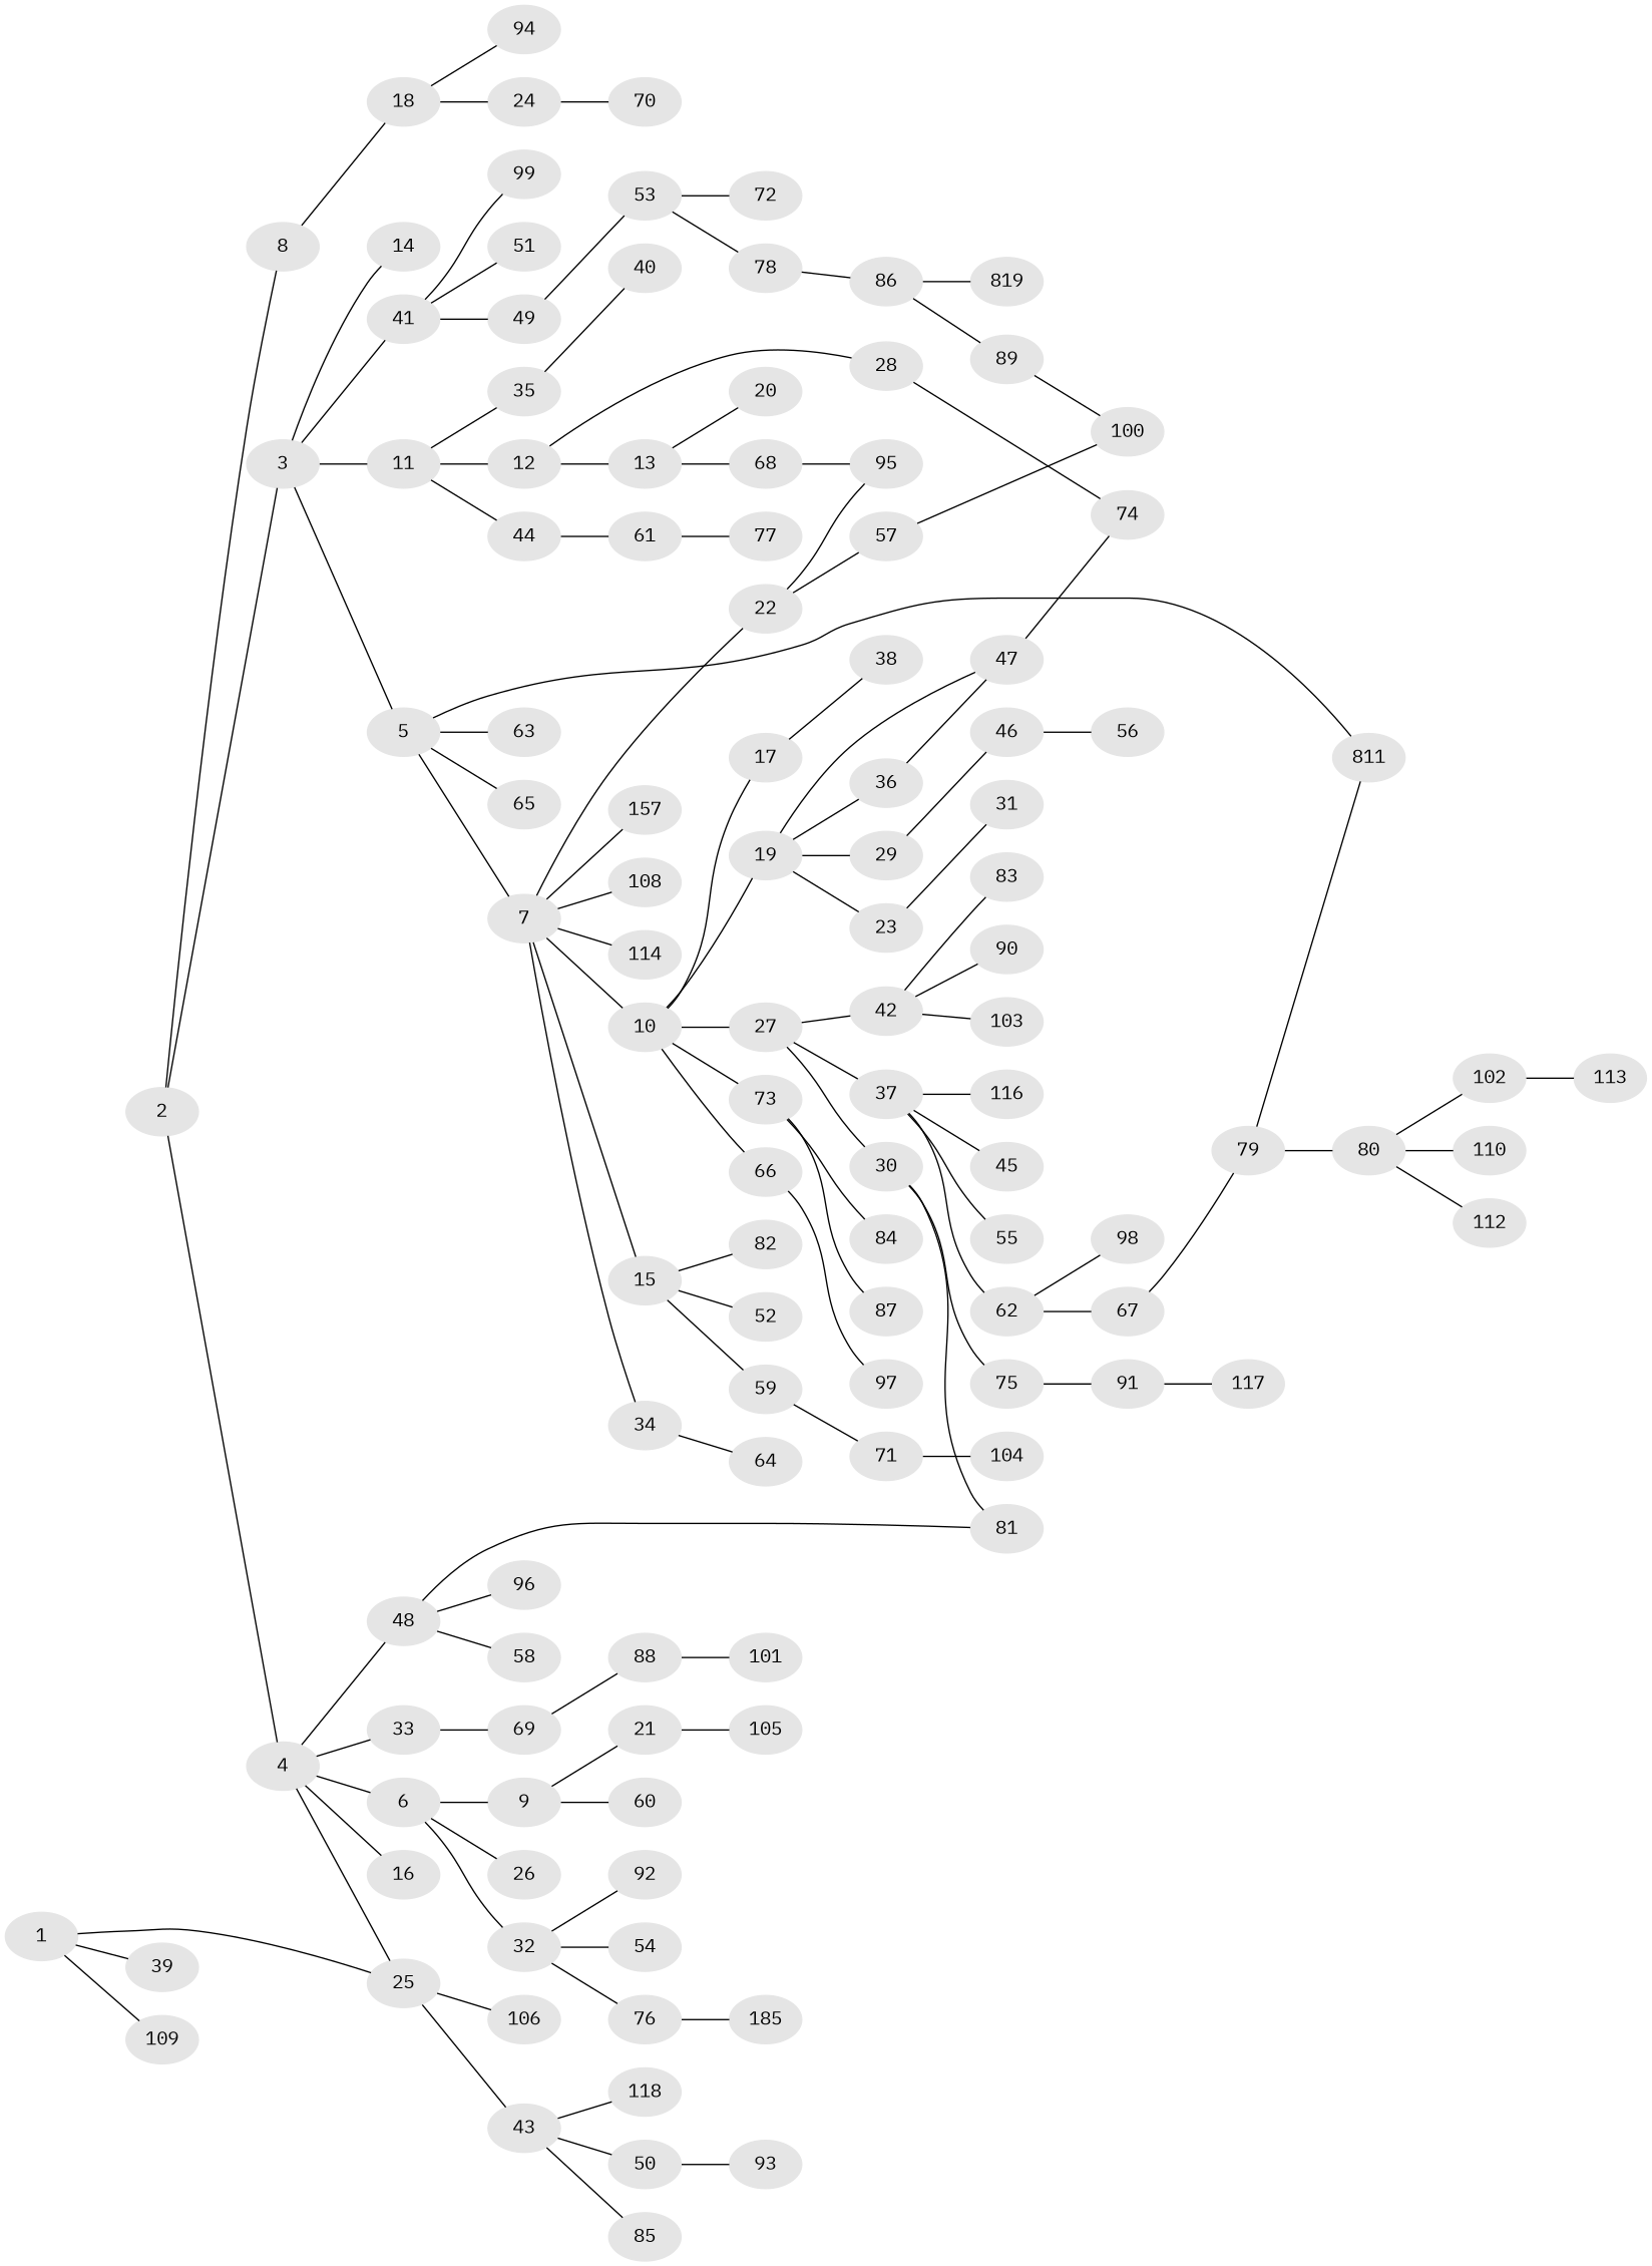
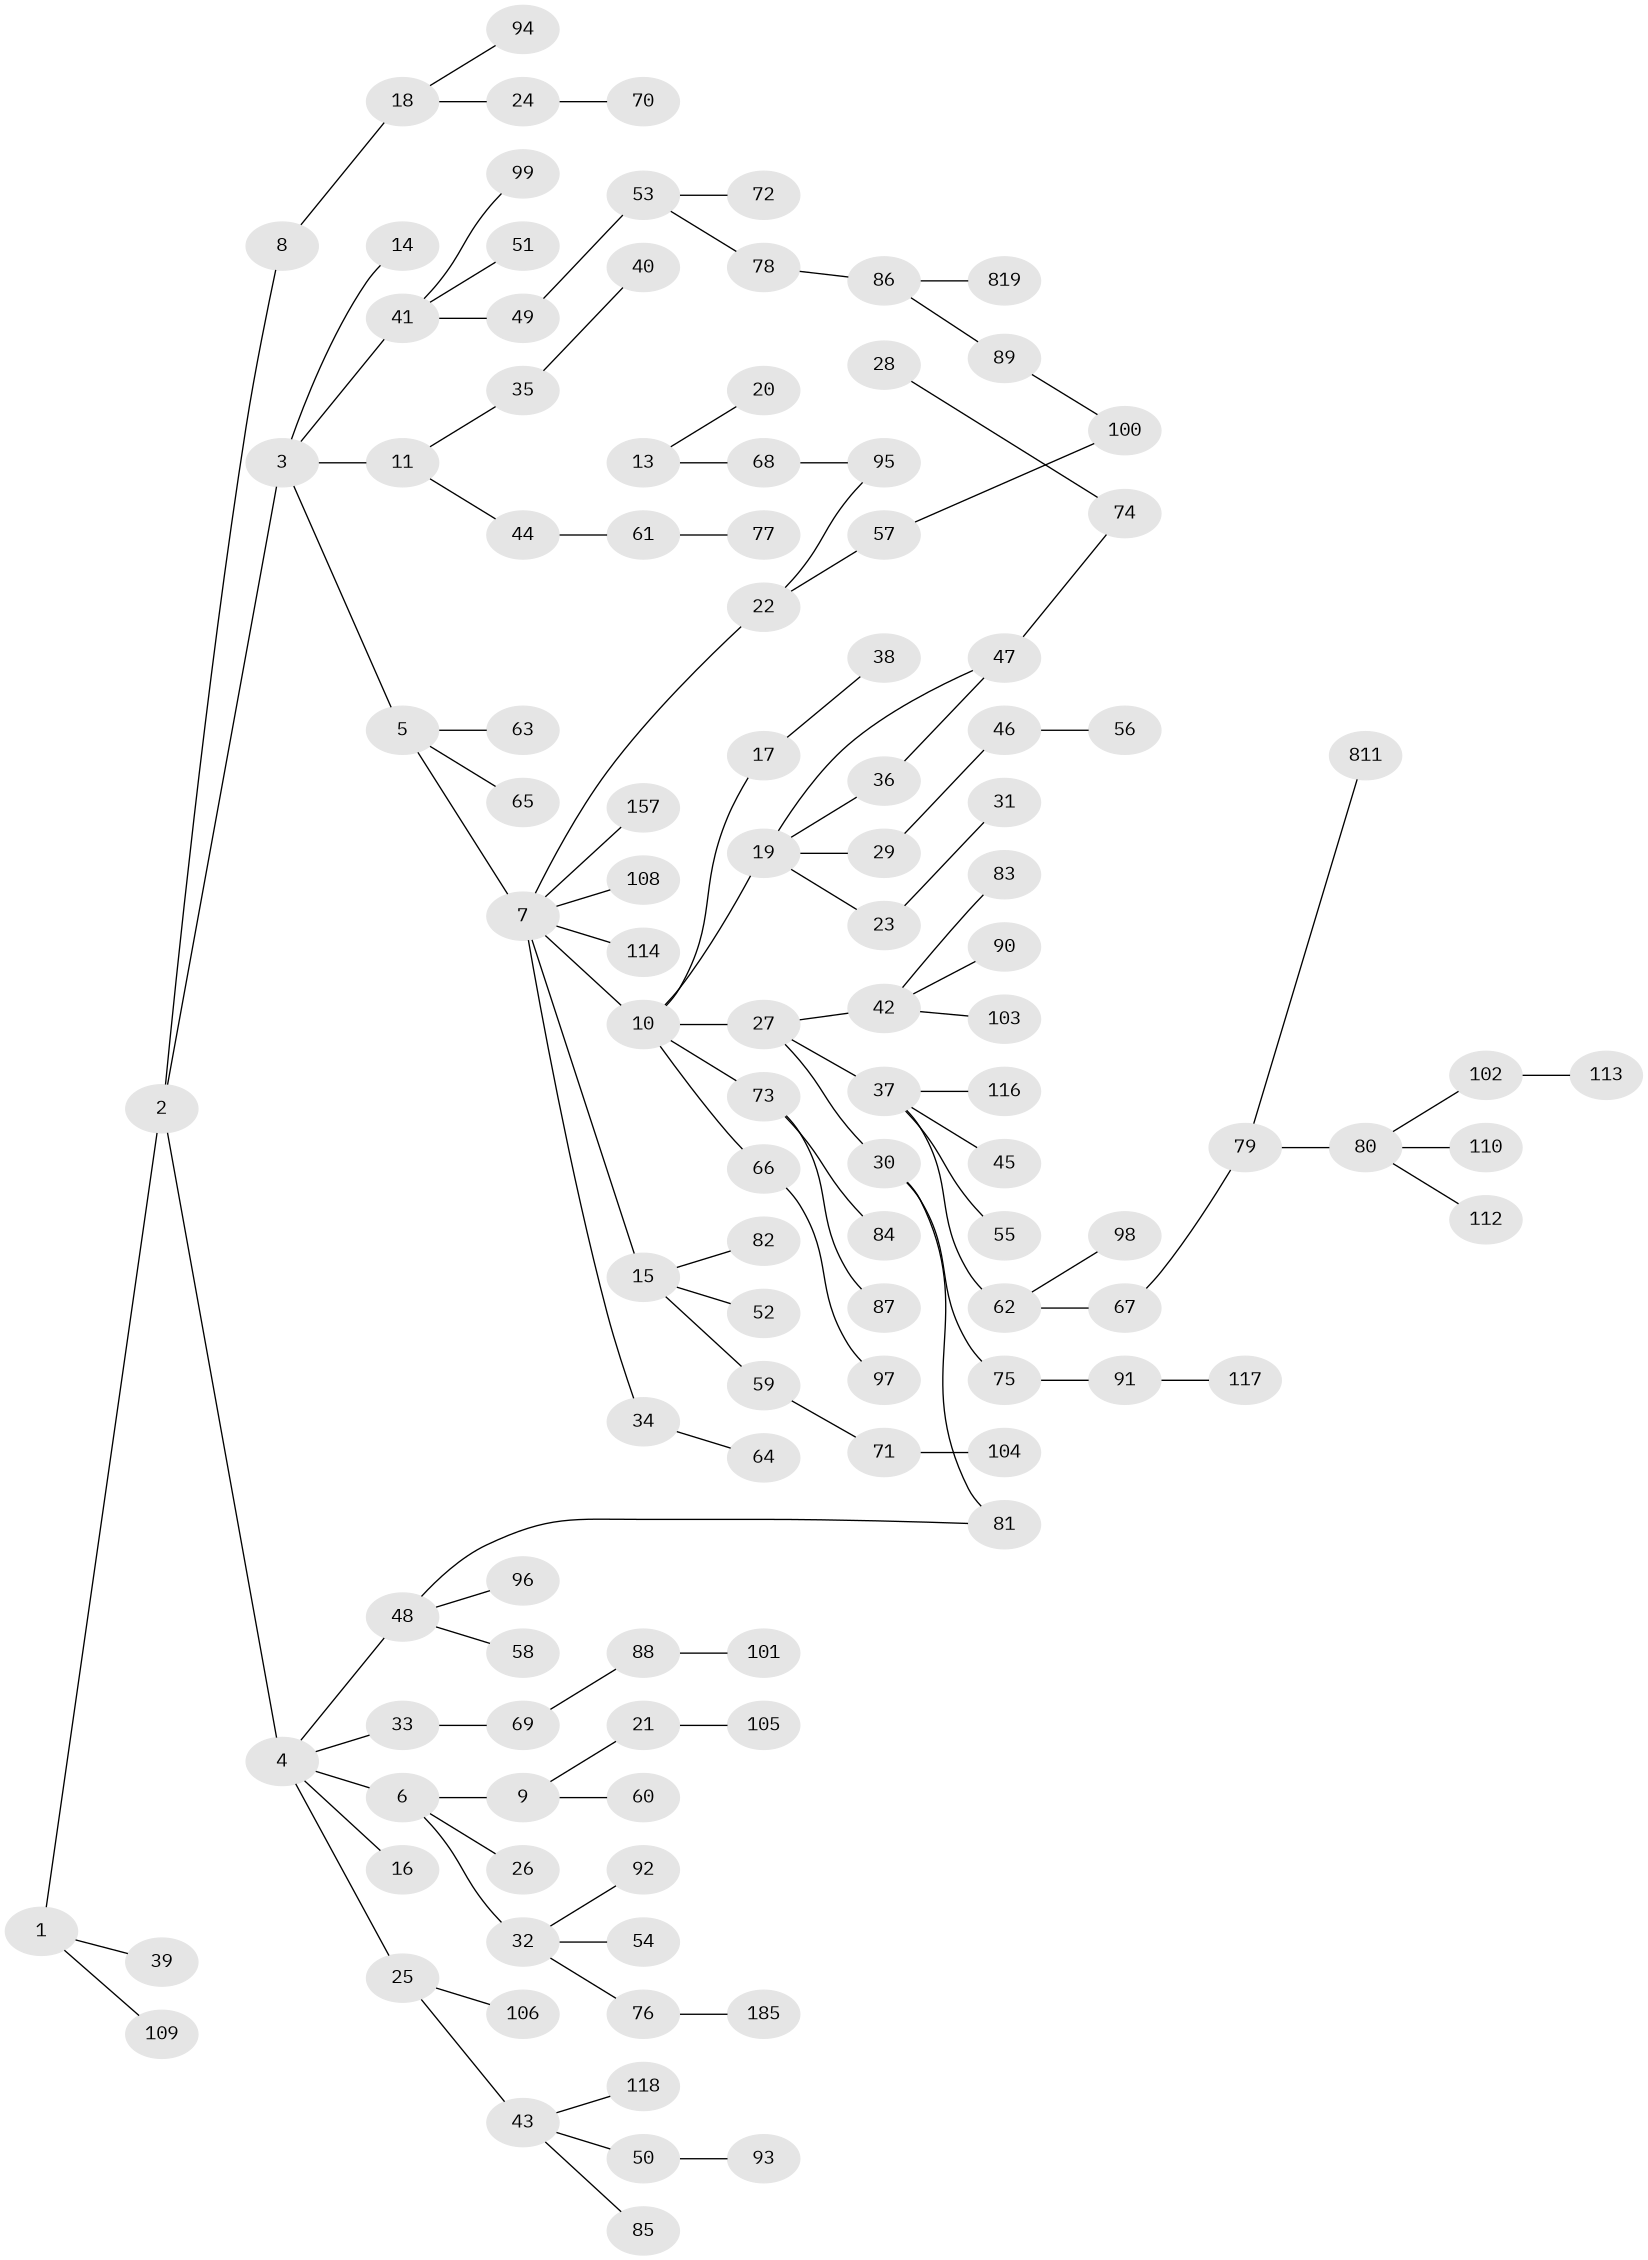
  graph {
    fontname="IBM Plex Mono"
    rankdir=LR
    node [color=gray90 fontname="IBM Plex Mono" style=filled]
    edge [fontname="IBM Plex Mono"]
    1
    2
    39
    109
    3
    4
    8
    5
    11
    14
    41
    6
    16
    25
    33
    48
    18
    7
    63
    65
    n21 [label=811]
-   12
    35
    44
    49
    51
    99
    9
    26
    32
    43
    106
    69
    81
    58
    96
    10
    15
    22
    34
    n41 [label=157]
    108
    114
    21
    60
    54
    76
    92
    17
    19
    27
    66
    73
    52
    59
    82
    57
    95
    64
    24
    94
    105
    38
    23
    29
    36
    47
    30
    37
    42
    97
    84
    87
    13
    28
    40
    61
    20
    68
    74
    71
    70
    31
    46
    100
    50
    85
    118
    75
    45
    55
    62
    116
    83
    90
    103
    56
    91
    n99 [label=185]
    88
    67
    98
    53
    93
    77
    72
    78
    86
    104
    79
    80
    101
    117
    89
    n115 [label=819]
    102
    110
    112
    113
-   1 -- 25
+   1 -- 2
    1 -- 39
    1 -- 109
    2 -- 3
    2 -- 4
    2 -- 8
    3 -- 5
    3 -- 11
    3 -- 14
    3 -- 41
    4 -- 6
    4 -- 16
    4 -- 25
    4 -- 33
    4 -- 48
    8 -- 18
    5 -- 7
    5 -- 63
    5 -- 65
-   5 -- n21
-   11 -- 12
    11 -- 35
    11 -- 44
    41 -- 49
    41 -- 51
    41 -- 99
    6 -- 9
    6 -- 26
    6 -- 32
    25 -- 43
    25 -- 106
    33 -- 69
    48 -- 81
    48 -- 58
    48 -- 96
    18 -- 24
    18 -- 94
    7 -- 10
    7 -- 15
    7 -- 22
    7 -- 34
    7 -- n41
    7 -- 108
    7 -- 114
-   12 -- 13
-   12 -- 28
    35 -- 40
    44 -- 61
    49 -- 53
    9 -- 21
    9 -- 60
    32 -- 54
    32 -- 76
    32 -- 92
    43 -- 50
    43 -- 85
    43 -- 118
    69 -- 88
    10 -- 17
    10 -- 19
    10 -- 27
    10 -- 66
    10 -- 73
    15 -- 52
    15 -- 59
    15 -- 82
    22 -- 57
    22 -- 95
    34 -- 64
    21 -- 105
    76 -- n99
    17 -- 38
    19 -- 23
    19 -- 29
    19 -- 36
    19 -- 47
    27 -- 30
    27 -- 37
    27 -- 42
    66 -- 97
    73 -- 84
    73 -- 87
    59 -- 71
    57 -- 100
    24 -- 70
    23 -- 31
    29 -- 46
    36 -- 47
    47 -- 74
    30 -- 81
    30 -- 75
    37 -- 45
    37 -- 55
    37 -- 62
    37 -- 116
    42 -- 83
    42 -- 90
    42 -- 103
    13 -- 20
    13 -- 68
    28 -- 74
    61 -- 77
    68 -- 95
    71 -- 104
    46 -- 56
    50 -- 93
    75 -- 91
    62 -- 67
    62 -- 98
    91 -- 117
    88 -- 101
    67 -- 79
    53 -- 72
    53 -- 78
    78 -- 86
    86 -- 89
    86 -- n115
    79 -- n21
    79 -- 80
    80 -- 102
    80 -- 110
    80 -- 112
    89 -- 100
    102 -- 113
  }
